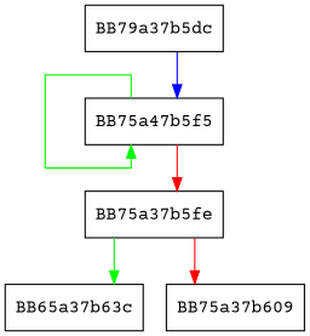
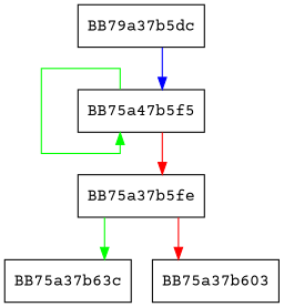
  digraph {
    fontname="Courier Prime"
    splines=ortho
    node [fontname="Courier Prime" shape=box]
    edge [color=green fontname="Courier Prime"]
    n1 [label=BB79a37b5dc]
    n2 [label=BB75a47b5f5]
    BB75a37b5fe
-   BB75a37b63c [label=BB65a37b63c]
-   BB75a37b609
+   BB75a37b63c
+   BB75a37b609 [label=BB75a37b603]
    n1 -> n2 [color=blue]
    n2 -> n2
    n2 -> BB75a37b5fe [color=red]
    BB75a37b5fe -> BB75a37b63c
    BB75a37b5fe -> BB75a37b609 [color=red]
  }
